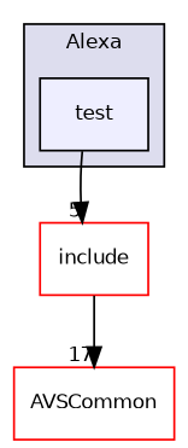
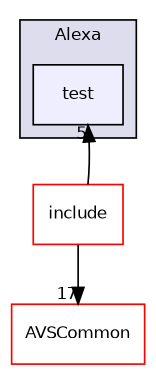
  digraph {
    compound=true
    node [fillcolor=white fontname=Helvetica fontsize=10 shape=box style=filled color=red]
    edge [labeldistance=1.5 labelfontname=Helvetica labelfontsize=10]
    n1 [fillcolor="#eeeeff" label=test pencolor=black color=""]
    n2 [label=include]
    n3 [label=AVSCommon]
    subgraph cluster_1 {
      bgcolor="#ddddee"
      fontname=Helvetica
      fontsize=10
      label=Alexa
      pencolor=black
      n1
    }
-   n1 -> n2 [headlabel=5]
+   n2 -> n1 [headlabel=5]
    n2 -> n3 [headlabel=17]
  }
